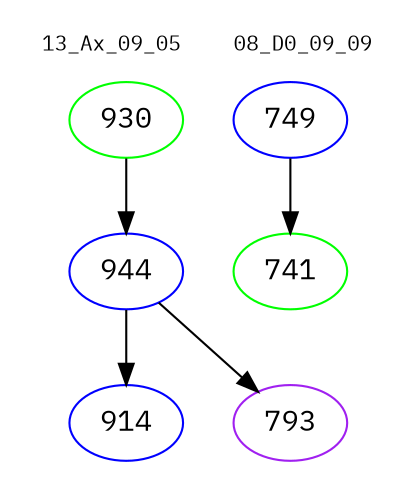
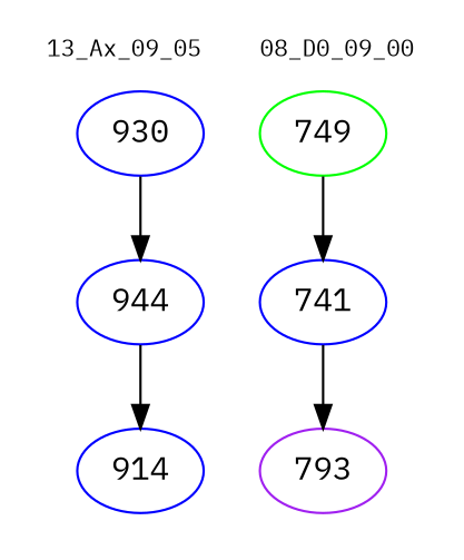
  digraph {
    fontname="IBM Plex Mono"
    node [color=blue fontname="IBM Plex Mono"]
    edge [color=black fontname="IBM Plex Mono"]
-   n1 [color=green label=930]
+   n1 [label=930]
    n2 [label=944]
    n3 [label=914]
-   n4 [label=749]
-   n5 [color=green label=741]
+   n4 [color=green label=749]
+   n5 [label=741]
    n6 [color=purple label=793]
    subgraph cluster_1 {
      color=white
      fontsize=10
      label="13_Ax_09_05"
      n1
      n2
      n3
    }
    subgraph cluster_2 {
      color=white
      fontsize=10
-     label="08_D0_09_09"
+     label="08_D0_09_00"
      n4
      n5
      n6
    }
    n1 -> n2
    n2 -> n3
    n4 -> n5
-   n2 -> n6
+   n5 -> n6
  }
